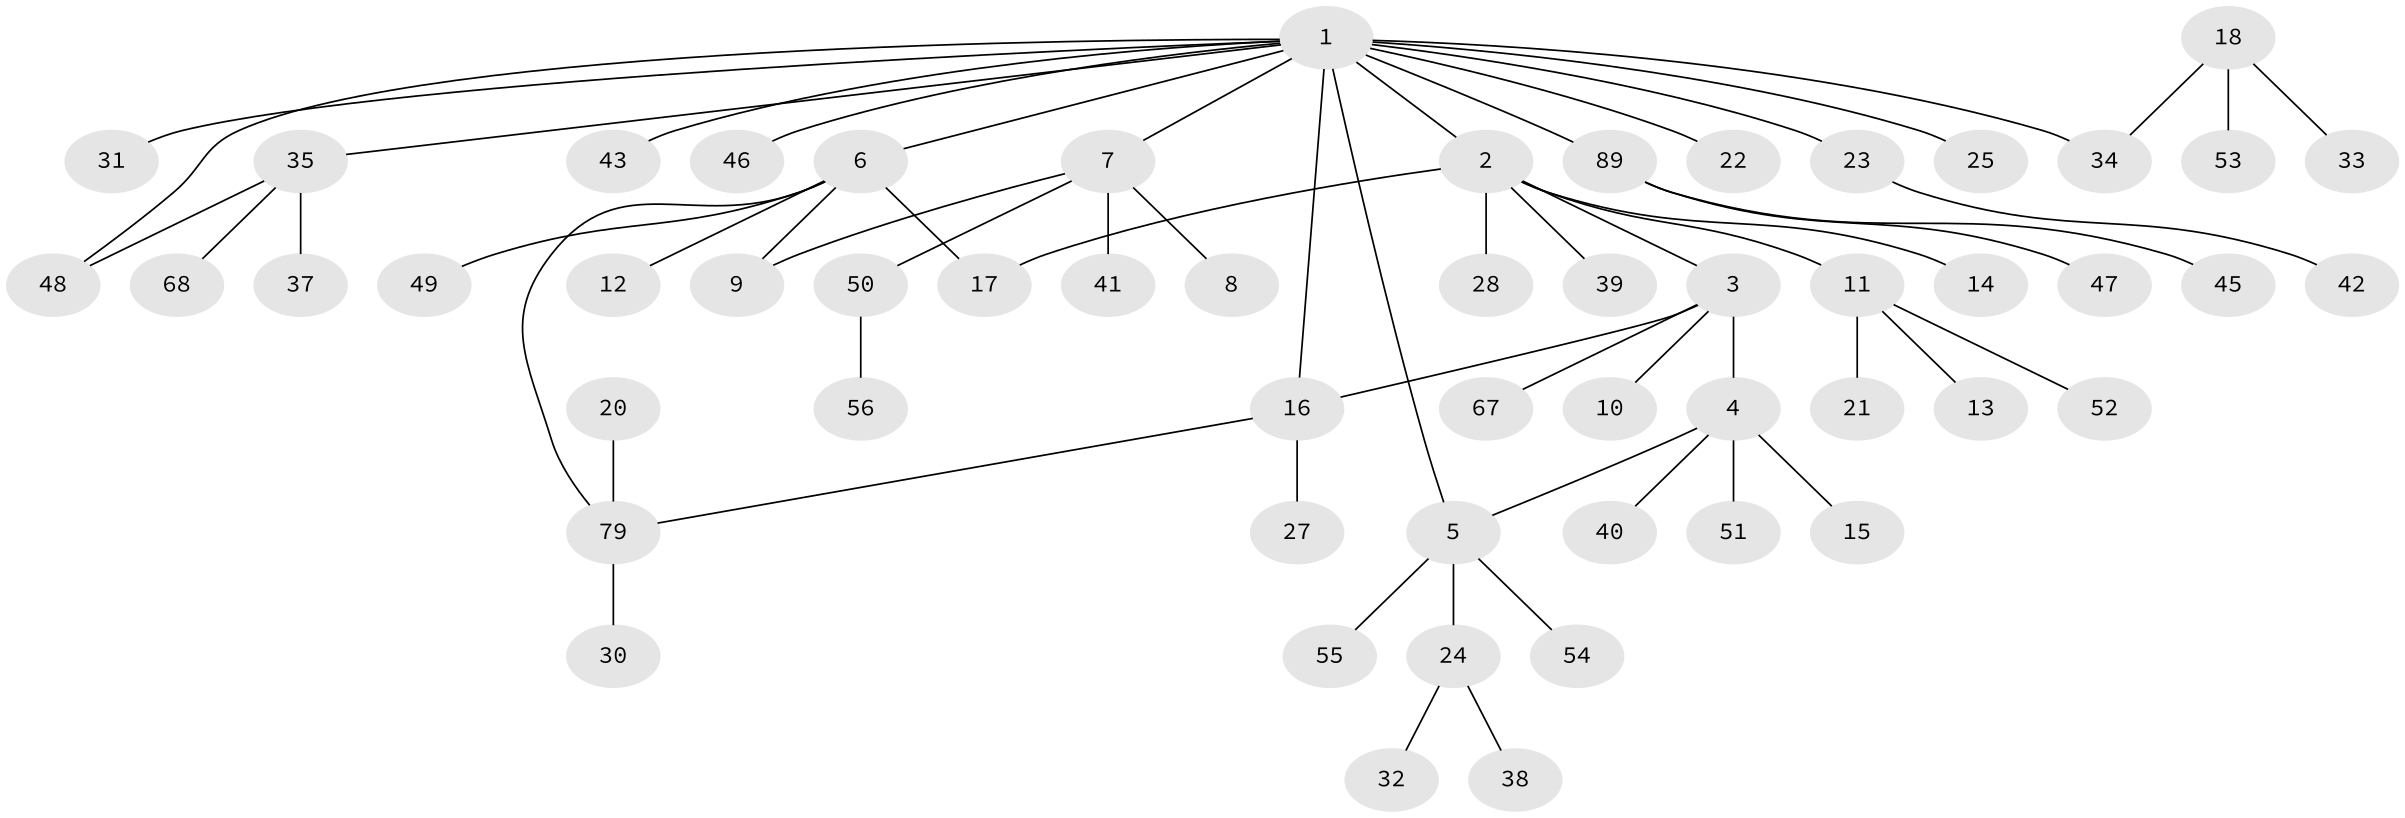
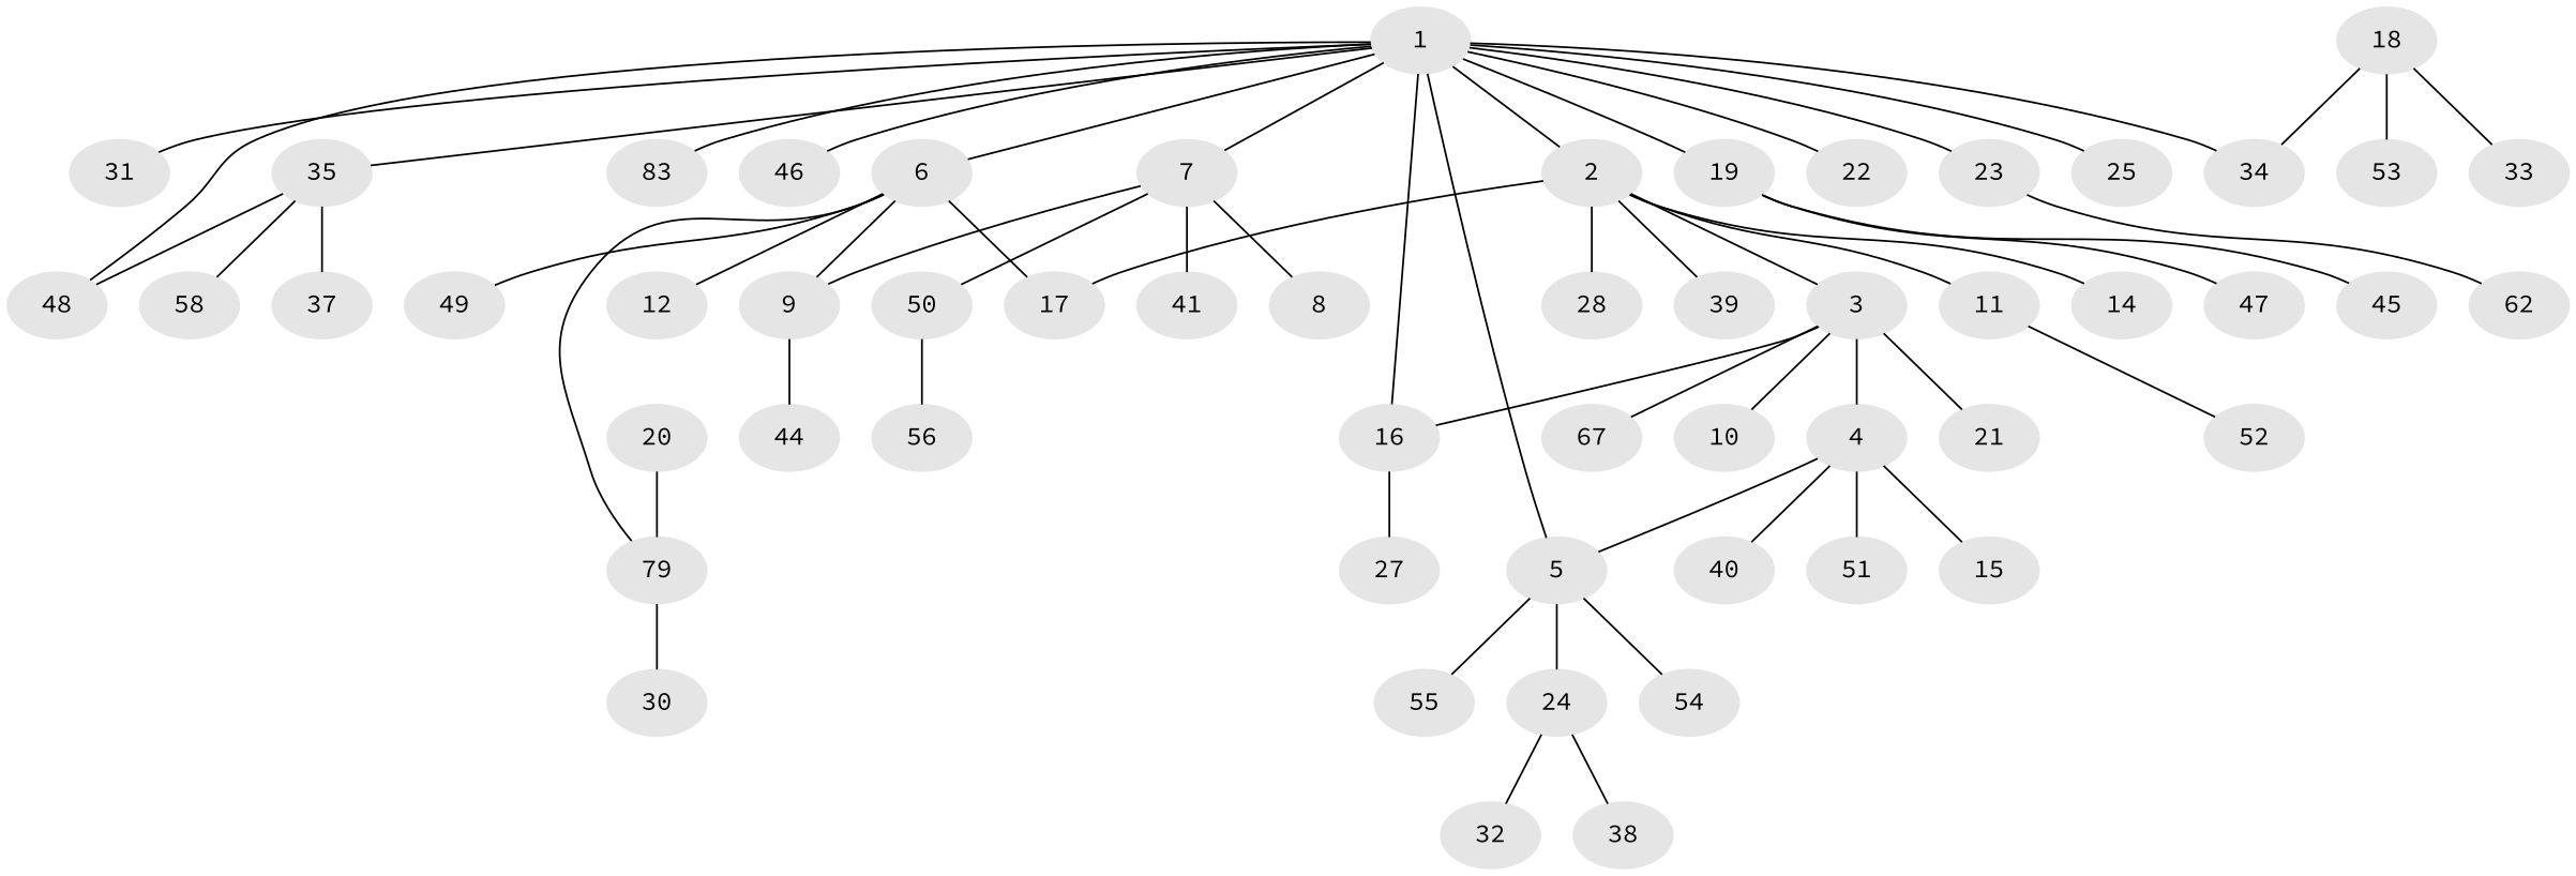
  graph {
    fontname="Source Code Pro"
    node [color=gray90 fontname="Source Code Pro" style=filled]
    edge [fontname="Source Code Pro"]
    1
    2
    5
    6
    7
    16
-   19 [label=89]
+   19
    22
    23
    25
    31
    34
    35
-   43
+   43 [label=83]
    46
    48
    3
    11
    14
    17
    28
    39
    24
    54
    55
    9
    12
    n28 [label=79]
    49
    8
    41
    50
    27
    18
    33
    53
    45
    47
-   42
+   42 [label=62]
    37
-   58 [label=68]
+   58
    4
    10
    n44 [label=67]
-   13
    21
    52
    15
    40
    51
    32
    38
+   44
    30
    56
    20
    1 -- 2
    1 -- 5
    1 -- 6
    1 -- 7
    1 -- 16
    1 -- 19
    1 -- 22
    1 -- 23
    1 -- 25
    1 -- 31
    1 -- 34
    1 -- 35
    1 -- 43
    1 -- 46
    1 -- 48
    2 -- 3
    2 -- 11
    2 -- 14
    2 -- 17
    2 -- 28
    2 -- 39
    5 -- 24
    5 -- 54
    5 -- 55
    6 -- 17
    6 -- 9
    6 -- 12
    6 -- n28
    6 -- 49
    7 -- 9
    7 -- 8
    7 -- 41
    7 -- 50
-   16 -- n28
    16 -- 27
    19 -- 45
    19 -- 47
    23 -- 42
    35 -- 48
    35 -- 37
    35 -- 58
    3 -- 16
    3 -- 4
    3 -- 10
    3 -- n44
-   11 -- 13
-   11 -- 21
+   3 -- 21
    11 -- 52
    24 -- 32
    24 -- 38
+   9 -- 44
    n28 -- 30
    50 -- 56
    18 -- 34
    18 -- 33
    18 -- 53
    4 -- 5
    4 -- 15
    4 -- 40
    4 -- 51
    20 -- n28
  }
